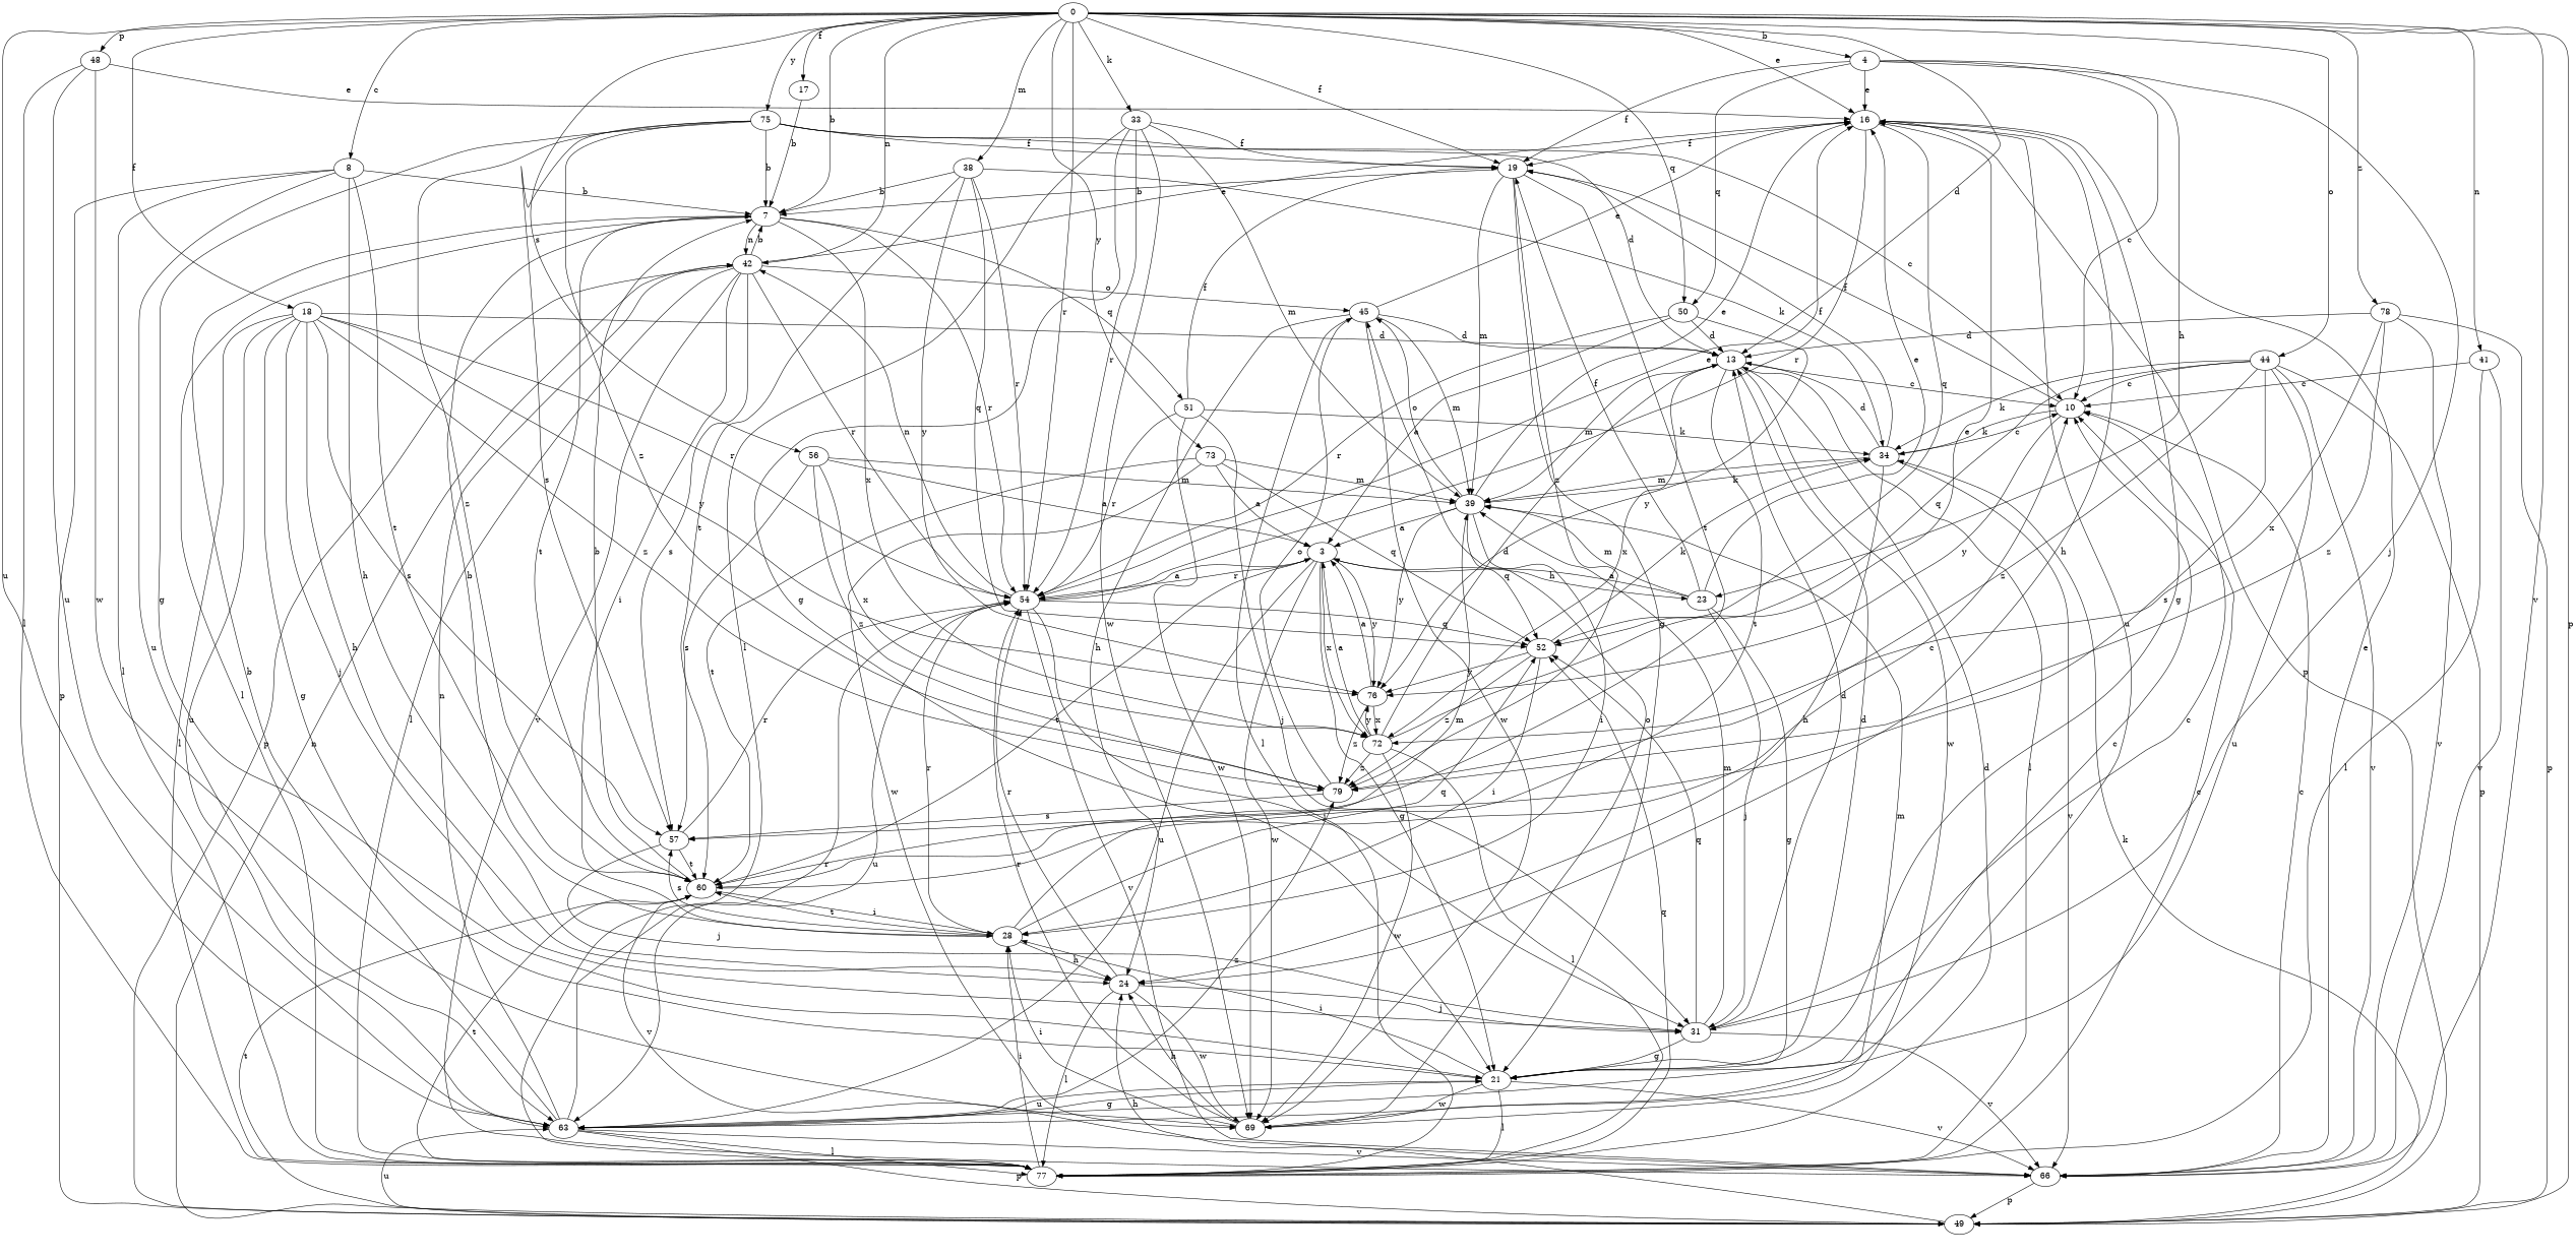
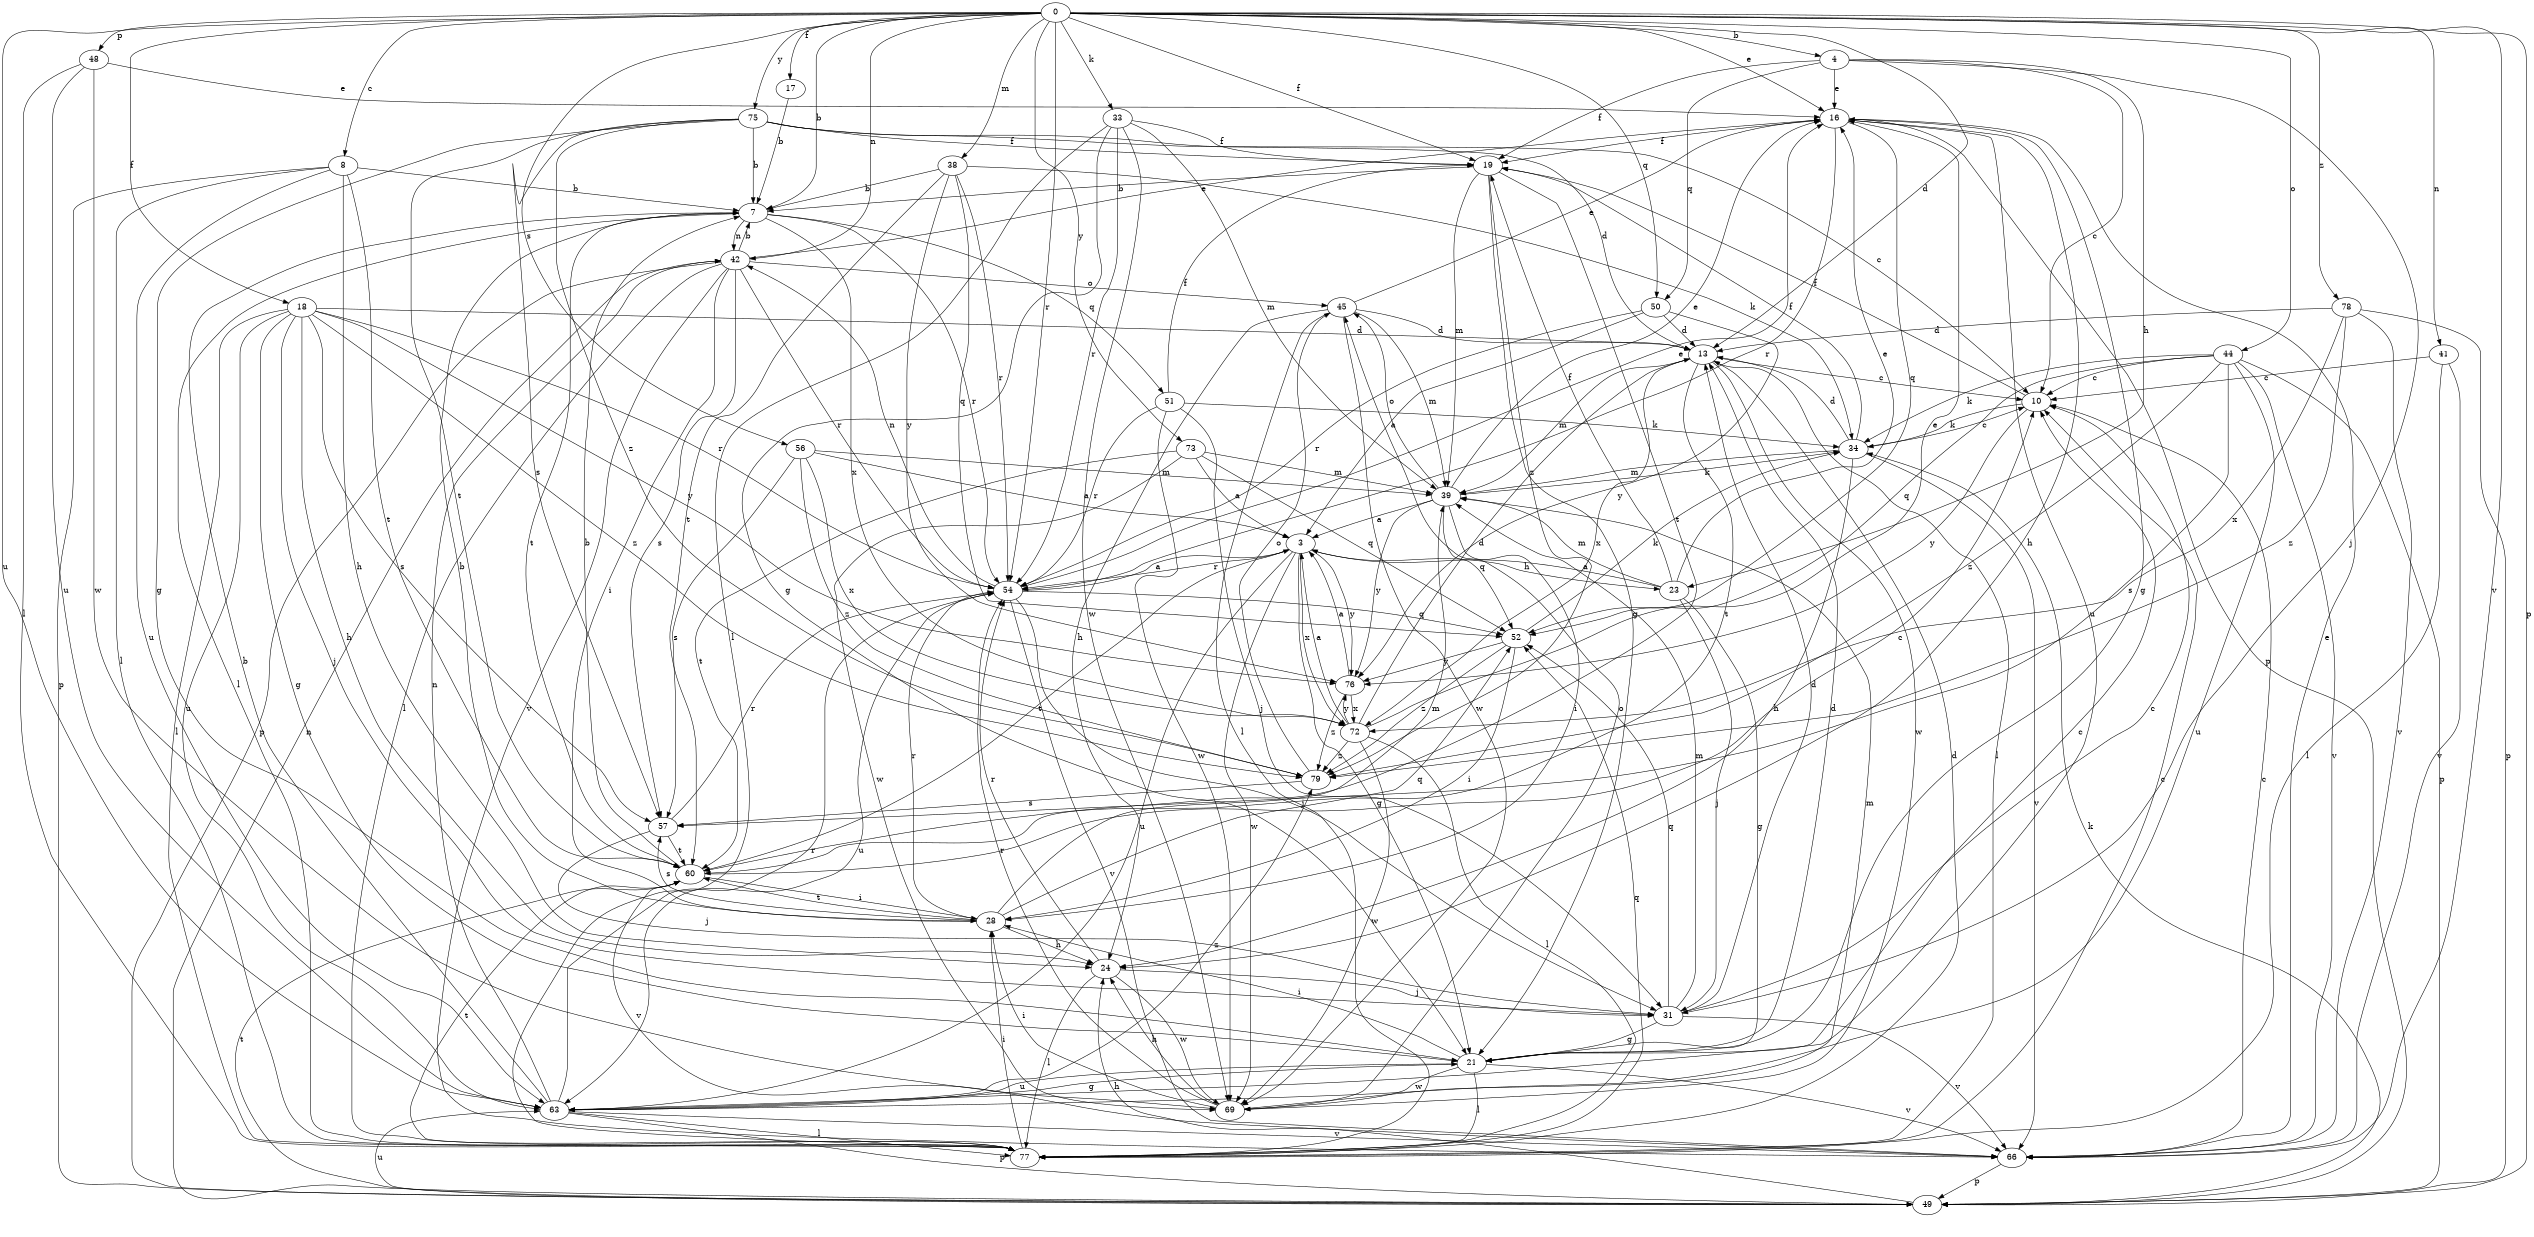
  strict digraph {
    0
    4
    7
    8
    13
    16
    17
    18
    19
    33
    38
    41
    42
    44
    48
    49
    50
    54
    56
    63
    66
    73
    75
    78
    23
    10
    31
    60
    72
    n30 [label=77]
    51
    24
    69
    39
    21
    52
    76
    57
    79
    34
    28
    45
    3
    0 -> 4 [label=b]
    0 -> 7 [label=b]
    0 -> 8 [label=c]
    0 -> 13 [label=d]
    0 -> 16 [label=e]
    0 -> 17 [label=f]
    0 -> 18 [label=f]
    0 -> 19 [label=f]
    0 -> 33 [label=k]
    0 -> 38 [label=m]
    0 -> 41 [label=n]
    0 -> 42 [label=n]
    0 -> 44 [label=o]
    0 -> 48 [label=p]
    0 -> 49 [label=p]
    0 -> 50 [label=q]
    0 -> 54 [label=r]
    0 -> 56 [label=s]
    0 -> 63 [label=u]
    0 -> 66 [label=v]
    0 -> 73 [label=y]
    0 -> 75 [label=y]
    0 -> 78 [label=z]
    4 -> 16 [label=e]
    4 -> 19 [label=f]
    4 -> 50 [label=q]
    4 -> 23 [label=h]
    4 -> 10 [label=c]
    4 -> 31 [label=j]
    7 -> 42 [label=n]
    7 -> 54 [label=r]
    7 -> 60 [label=t]
    7 -> 72 [label=x]
    7 -> n30 [label=l]
    7 -> 51 [label=q]
    8 -> 7 [label=b]
    8 -> 49 [label=p]
    8 -> 63 [label=u]
    8 -> 60 [label=t]
    8 -> n30 [label=l]
    8 -> 24 [label=h]
    13 -> 10 [label=c]
    13 -> 60 [label=t]
    13 -> 72 [label=x]
    13 -> n30 [label=l]
    13 -> 69 [label=w]
    13 -> 39 [label=m]
    16 -> 19 [label=f]
    16 -> 49 [label=p]
    16 -> 54 [label=r]
    16 -> 63 [label=u]
    16 -> 24 [label=h]
    16 -> 21 [label=g]
    16 -> 52 [label=q]
    17 -> 7 [label=b]
    18 -> 13 [label=d]
    18 -> 54 [label=r]
    18 -> 63 [label=u]
    18 -> 31 [label=j]
    18 -> n30 [label=l]
    18 -> 24 [label=h]
    18 -> 21 [label=g]
    18 -> 76 [label=y]
    18 -> 57 [label=s]
    18 -> 79 [label=z]
    19 -> 7 [label=b]
    19 -> 60 [label=t]
    19 -> 39 [label=m]
    19 -> 21 [label=g]
    19 -> 79 [label=z]
    33 -> 19 [label=f]
    33 -> 54 [label=r]
    33 -> n30 [label=l]
    33 -> 69 [label=w]
    33 -> 39 [label=m]
    33 -> 21 [label=g]
    38 -> 7 [label=b]
    38 -> 54 [label=r]
    38 -> 60 [label=t]
    38 -> 52 [label=q]
    38 -> 76 [label=y]
    38 -> 34 [label=k]
    41 -> 66 [label=v]
    41 -> 10 [label=c]
    41 -> n30 [label=l]
    42 -> 7 [label=b]
    42 -> 16 [label=e]
    42 -> 49 [label=p]
    42 -> 54 [label=r]
    42 -> 66 [label=v]
    42 -> n30 [label=l]
    42 -> 57 [label=s]
    42 -> 28 [label=i]
    42 -> 45 [label=o]
    44 -> 49 [label=p]
    44 -> 63 [label=u]
    44 -> 66 [label=v]
    44 -> 10 [label=c]
    44 -> 52 [label=q]
    44 -> 57 [label=s]
    44 -> 79 [label=z]
    44 -> 34 [label=k]
    48 -> 16 [label=e]
    48 -> 63 [label=u]
    48 -> n30 [label=l]
    48 -> 69 [label=w]
    49 -> 42 [label=n]
    49 -> 63 [label=u]
    49 -> 60 [label=t]
    49 -> 24 [label=h]
    49 -> 34 [label=k]
    50 -> 13 [label=d]
    50 -> 54 [label=r]
    50 -> 76 [label=y]
    50 -> 3 [label=a]
    54 -> 16 [label=e]
    54 -> 42 [label=n]
    54 -> 63 [label=u]
    54 -> 66 [label=v]
    54 -> 31 [label=j]
    54 -> 52 [label=q]
    54 -> 3 [label=a]
    56 -> 72 [label=x]
    56 -> 39 [label=m]
    56 -> 57 [label=s]
    56 -> 79 [label=z]
    56 -> 3 [label=a]
    63 -> 7 [label=b]
    63 -> 42 [label=n]
    63 -> 49 [label=p]
    63 -> 54 [label=r]
    63 -> 66 [label=v]
    63 -> n30 [label=l]
    63 -> 21 [label=g]
    63 -> 79 [label=z]
    66 -> 16 [label=e]
    66 -> 49 [label=p]
    66 -> 10 [label=c]
    73 -> 60 [label=t]
    73 -> 69 [label=w]
    73 -> 39 [label=m]
    73 -> 52 [label=q]
    73 -> 3 [label=a]
    75 -> 7 [label=b]
    75 -> 13 [label=d]
    75 -> 19 [label=f]
    75 -> 10 [label=c]
-   75 -> 60 [label=z]
+   75 -> 60 [label=t]
    75 -> 21 [label=g]
    75 -> 57 [label=s]
    75 -> 79 [label=z]
    78 -> 13 [label=d]
    78 -> 49 [label=p]
    78 -> 66 [label=v]
    78 -> 72 [label=x]
    78 -> 79 [label=z]
    23 -> 16 [label=e]
    23 -> 19 [label=f]
    23 -> 31 [label=j]
    23 -> 39 [label=m]
    23 -> 21 [label=g]
    23 -> 3 [label=a]
    10 -> 19 [label=f]
    10 -> 76 [label=y]
    10 -> 34 [label=k]
    31 -> 13 [label=d]
    31 -> 66 [label=v]
    31 -> 10 [label=c]
    31 -> 39 [label=m]
    31 -> 21 [label=g]
    31 -> 52 [label=q]
    60 -> 7 [label=b]
    60 -> 66 [label=v]
    60 -> 10 [label=c]
    60 -> 28 [label=i]
    72 -> 13 [label=d]
    72 -> 16 [label=e]
    72 -> n30 [label=l]
    72 -> 69 [label=w]
    72 -> 76 [label=y]
    72 -> 79 [label=z]
    72 -> 3 [label=a]
    n30 -> 13 [label=d]
    n30 -> 10 [label=c]
    n30 -> 60 [label=t]
    n30 -> 52 [label=q]
    n30 -> 28 [label=i]
    51 -> 19 [label=f]
    51 -> 54 [label=r]
    51 -> 31 [label=j]
    51 -> 69 [label=w]
    51 -> 34 [label=k]
    24 -> 54 [label=r]
    24 -> 31 [label=j]
    24 -> n30 [label=l]
    24 -> 69 [label=w]
    69 -> 54 [label=r]
    69 -> 24 [label=h]
    69 -> 39 [label=m]
    69 -> 28 [label=i]
    69 -> 45 [label=o]
    39 -> 16 [label=e]
    39 -> 52 [label=q]
    39 -> 76 [label=y]
    39 -> 34 [label=k]
    39 -> 28 [label=i]
    39 -> 45 [label=o]
    39 -> 3 [label=a]
    21 -> 13 [label=d]
    21 -> 63 [label=u]
    21 -> 66 [label=v]
    21 -> 10 [label=c]
    21 -> n30 [label=l]
    21 -> 69 [label=w]
    21 -> 28 [label=i]
    52 -> 76 [label=y]
    52 -> 79 [label=z]
    52 -> 34 [label=k]
    52 -> 28 [label=i]
    76 -> 72 [label=x]
    76 -> 79 [label=z]
    76 -> 3 [label=a]
    57 -> 54 [label=r]
    57 -> 31 [label=j]
    57 -> 60 [label=t]
    79 -> 57 [label=s]
    79 -> 45 [label=o]
    34 -> 13 [label=d]
    34 -> 19 [label=f]
    34 -> 66 [label=v]
    34 -> 10 [label=c]
    34 -> 24 [label=h]
    34 -> 39 [label=m]
    28 -> 7 [label=b]
    28 -> 54 [label=r]
    28 -> 60 [label=t]
    28 -> 24 [label=h]
    28 -> 39 [label=m]
    28 -> 52 [label=q]
    28 -> 57 [label=s]
    45 -> 13 [label=d]
    45 -> 16 [label=e]
    45 -> n30 [label=l]
    45 -> 24 [label=h]
    45 -> 69 [label=w]
    45 -> 39 [label=m]
    3 -> 54 [label=r]
    3 -> 63 [label=u]
    3 -> 23 [label=h]
    3 -> 60 [label=t]
    3 -> 72 [label=x]
    3 -> 69 [label=w]
    3 -> 21 [label=g]
    3 -> 76 [label=y]
  }
